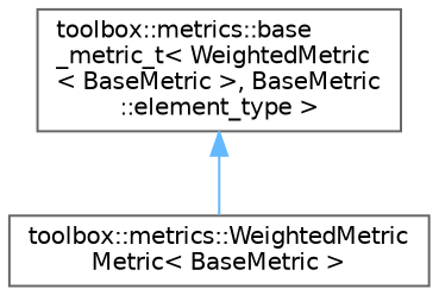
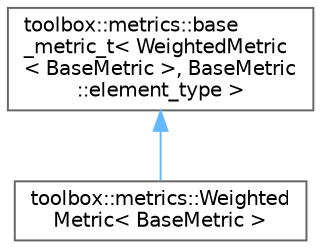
  digraph {
    rankdir=TB
    fontname="DejaVu Sans"
    node [color=grey40 fillcolor=white fontname="DejaVu Sans" fontsize=10 shape=box style=filled]
    n1 [height=0.2 label="toolbox::metrics::base\l_metric_t\< WeightedMetric\l\< BaseMetric \>, BaseMetric\l::element_type \>" width=0.4]
-   n2 [height=0.2 label="toolbox::metrics::WeightedMetric\lMetric\< BaseMetric \>" width=0.4]
+   n2 [height=0.2 label="toolbox::metrics::Weighted\lMetric\< BaseMetric \>" width=0.4]
    n1 -> n2 [color=steelblue1 dir=back fontname="DejaVu Sans" fontsize=10 labelfontname=Helvetica labelfontsize=10 style=solid]
  }
